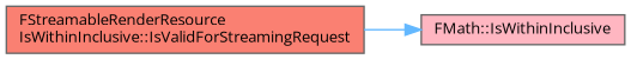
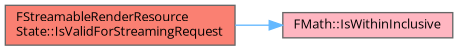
  digraph {
    rankdir=RL
    fontname="Open Sans"
    node [fontname="Open Sans" fontsize=10 shape=box style=filled]
    n1 [color=gray40 fillcolor=lightpink fontcolor=black height=0.2 label="FMath::IsWithinInclusive" width=0.4]
-   n2 [color=grey40 fillcolor=salmon height=0.2 label="FStreamableRenderResource\lIsWithinInclusive::IsValidForStreamingRequest" width=0.4]
+   n2 [color=grey40 fillcolor=salmon height=0.2 label="FStreamableRenderResource\lState::IsValidForStreamingRequest" width=0.4]
    n1 -> n2 [color=steelblue1 dir=back fontname="Open Sans" fontsize=10 labelfontname=Helvetica labelfontsize=10 style=solid]
  }
